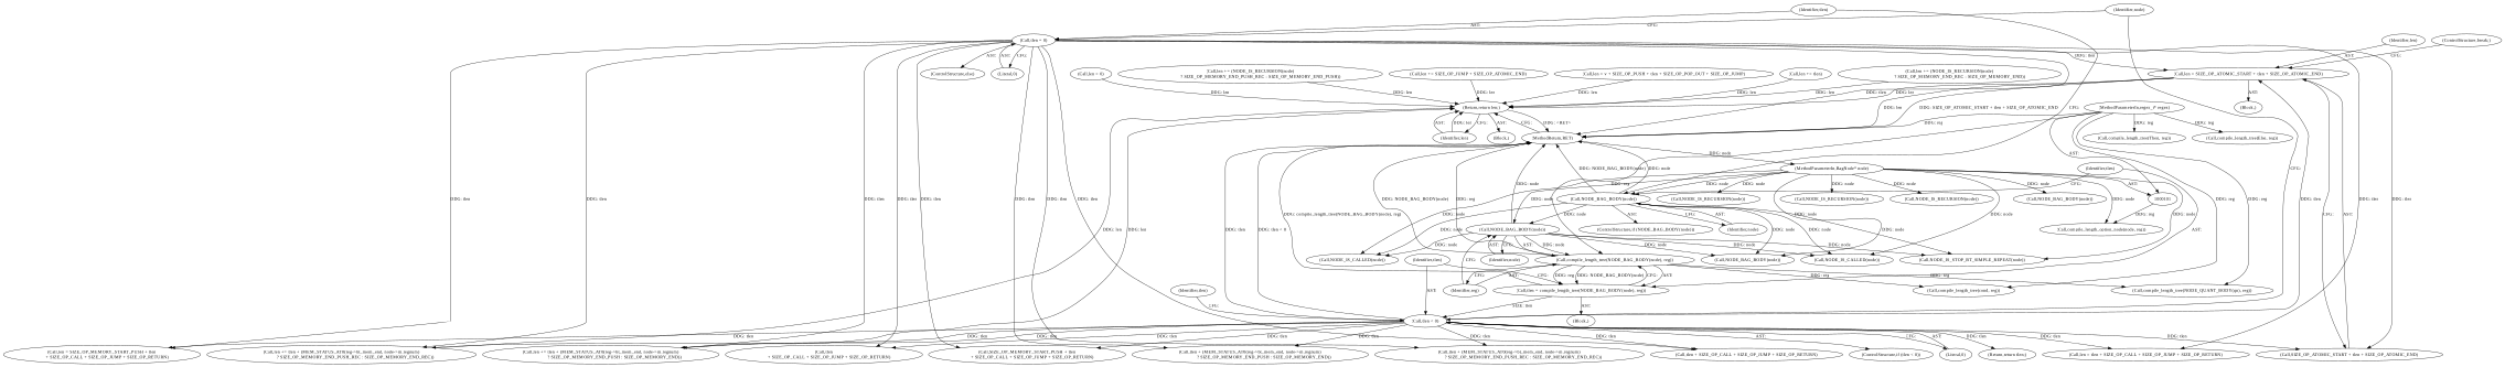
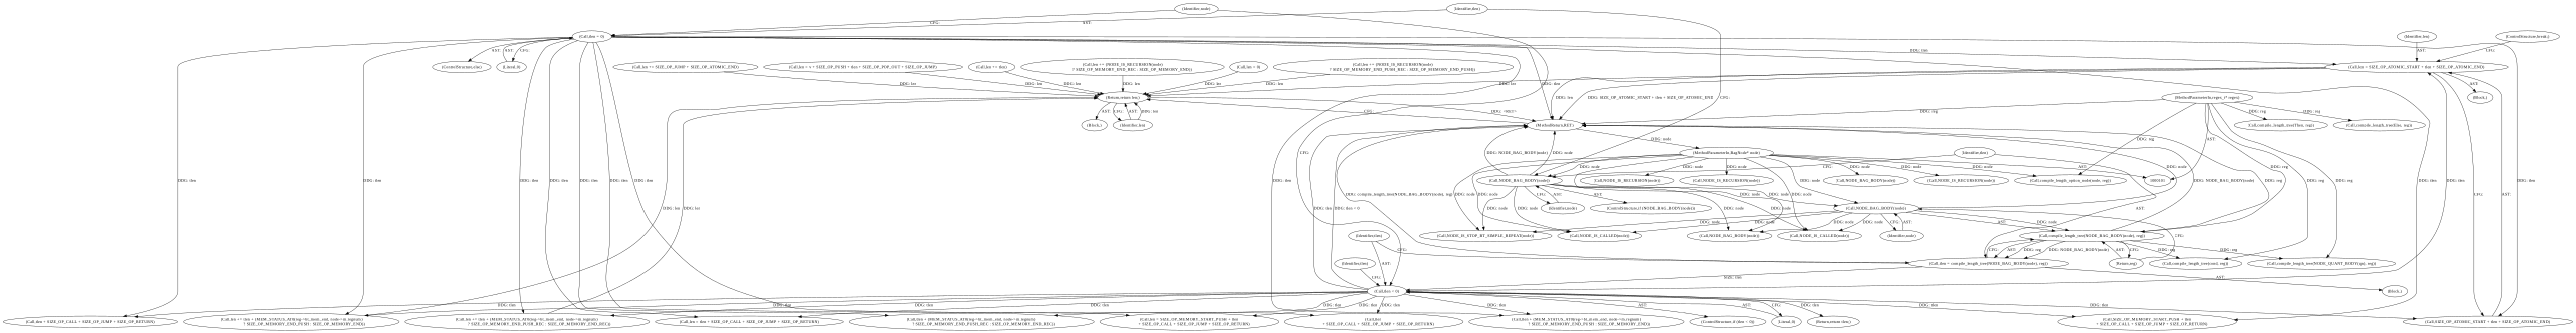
  digraph {
    fontname="Liberation Serif"
    node [fontname="Liberation Serif"]
    edge [fontname="Liberation Serif"]
    n1 [label="(Call,len = SIZE_OP_ATOMIC_START + tlen + SIZE_OP_ATOMIC_END)"]
    n2 [label="(Return,return len;)"]
    n3 [label="(Block,)"]
    n4 [label="(MethodReturn,RET)"]
    n5 [label="(Call,SIZE_OP_ATOMIC_START + tlen + SIZE_OP_ATOMIC_END)"]
    n6 [label="(Identifier,len)"]
    n7 [label="(Block,)"]
    n8 [label="(MethodParameterIn,BagNode* node)"]
    n9 [label="(Call,tlen < 0)"]
    n10 [label="(Call,len = tlen + SIZE_OP_CALL + SIZE_OP_JUMP + SIZE_OP_RETURN)"]
    n11 [label="(Call,tlen\n        + SIZE_OP_CALL + SIZE_OP_JUMP + SIZE_OP_RETURN)"]
    n12 [label="(Call,tlen + (MEM_STATUS_AT0(reg->bt_mem_end, node->m.regnum)\n                     ? SIZE_OP_MEMORY_END_PUSH : SIZE_OP_MEMORY_END))"]
    n13 [label="(Call,len += tlen + (MEM_STATUS_AT0(reg->bt_mem_end, node->m.regnum)\n                     ? SIZE_OP_MEMORY_END_PUSH_REC : SIZE_OP_MEMORY_END_REC))"]
    n14 [label="(Call,tlen + SIZE_OP_CALL + SIZE_OP_JUMP + SIZE_OP_RETURN)"]
    n15 [label="(ControlStructure,if (tlen < 0))"]
    n16 [label="(Literal,0)"]
    n17 [label="(Call,len += tlen + (MEM_STATUS_AT0(reg->bt_mem_end, node->m.regnum)\n                     ? SIZE_OP_MEMORY_END_PUSH : SIZE_OP_MEMORY_END))"]
    n18 [label="(Call,len = SIZE_OP_MEMORY_START_PUSH + tlen\n        + SIZE_OP_CALL + SIZE_OP_JUMP + SIZE_OP_RETURN)"]
    n19 [label="(Call,SIZE_OP_MEMORY_START_PUSH + tlen\n        + SIZE_OP_CALL + SIZE_OP_JUMP + SIZE_OP_RETURN)"]
    n20 [label="(Call,tlen + (MEM_STATUS_AT0(reg->bt_mem_end, node->m.regnum)\n                     ? SIZE_OP_MEMORY_END_PUSH_REC : SIZE_OP_MEMORY_END_REC))"]
    n21 [label="(Return,return tlen;)"]
    n22 [label="(Call,tlen = compile_length_tree(NODE_BAG_BODY(node), reg))"]
    n23 [label="(Call,compile_length_tree(NODE_BAG_BODY(node), reg))"]
    n24 [label="(Block,)"]
    n25 [label="(Call,compile_length_tree(NODE_QUANT_BODY(qn), reg))"]
-   n26 [label="(Identifier,reg)"]
+   n26 [label="(Return,reg)"]
    n27 [label="(Call,compile_length_tree(cond, reg))"]
    n28 [label="(Call,NODE_BAG_BODY(node))"]
    n29 [label="(Call,NODE_BAG_BODY(node))"]
    n30 [label="(Identifier,node)"]
    n31 [label="(Call,NODE_IS_CALLED(node))"]
    n32 [label="(Call,NODE_IS_STOP_BT_SIMPLE_REPEAT(node))"]
    n33 [label="(Call,NODE_IS_CALLED(node))"]
    n34 [label="(Call,NODE_BAG_BODY(node))"]
    n35 [label="(Identifier,node)"]
    n36 [label="(ControlStructure,if (NODE_BAG_BODY(node)))"]
    n37 [label="(Call,NODE_IS_RECURSION(node))"]
    n38 [label="(Call,compile_length_option_node(node, reg))"]
    n39 [label="(Call,NODE_IS_RECURSION(node))"]
    n40 [label="(Call,NODE_IS_RECURSION(node))"]
    n41 [label="(Call,NODE_BAG_BODY(node))"]
    1000101
    n43 [label="(MethodParameterIn,regex_t* regex)"]
    n44 [label="(Call,compile_length_tree(Then, reg))"]
    n45 [label="(Call,compile_length_tree(Else, reg))"]
    n46 [label="(Call,tlen = 0)"]
    n47 [label="(ControlStructure,else)"]
    n48 [label="(Literal,0)"]
    n49 [label="(Call,len = 0)"]
    n50 [label="(Call,len += (NODE_IS_RECURSION(node)\n                ? SIZE_OP_MEMORY_END_PUSH_REC : SIZE_OP_MEMORY_END_PUSH))"]
    n51 [label="(Identifier,tlen)"]
    n52 [label="(Identifier,tlen)"]
    n53 [label="(Call,len += SIZE_OP_JUMP + SIZE_OP_ATOMIC_END)"]
    n54 [label="(ControlStructure,break;)"]
    n55 [label="(Identifier,node)"]
    n56 [label="(Call,len = v + SIZE_OP_PUSH + tlen + SIZE_OP_POP_OUT + SIZE_OP_JUMP)"]
    n57 [label="(Identifier,tlen)"]
    n58 [label="(Identifier,tlen)"]
    n59 [label="(Identifier,len)"]
    n60 [label="(Call,len += tlen)"]
    n61 [label="(Call,len += (NODE_IS_RECURSION(node)\n                ? SIZE_OP_MEMORY_END_REC : SIZE_OP_MEMORY_END))"]
    n1 -> n2 [label="DDG: len"]
    n1 -> n3 [label="AST: "]
    n1 -> n4 [label="DDG: SIZE_OP_ATOMIC_START + tlen + SIZE_OP_ATOMIC_END"]
    n1 -> n4 [label="DDG: len"]
    n1 -> n5 [label="CFG: "]
    n2 -> n4 [label="DDG: <RET>"]
    n2 -> n6 [label="CFG: "]
    n2 -> n7 [label="AST: "]
    n4 -> n2 [label="CFG: "]
    n4 -> n8 [label="DDG: node"]
    n5 -> n1 [label="AST: "]
    n6 -> n2 [label="AST: "]
    n6 -> n2 [label="DDG: len"]
    n8 -> n28 [label="DDG: node"]
    n8 -> n29 [label="DDG: node"]
    n8 -> n31 [label="DDG: node"]
    n8 -> n32 [label="DDG: node"]
    n8 -> n33 [label="DDG: node"]
    n8 -> n34 [label="DDG: node"]
    n8 -> n37 [label="DDG: node"]
    n8 -> n38 [label="DDG: node"]
    n8 -> n39 [label="DDG: node"]
    n8 -> n40 [label="DDG: node"]
    n8 -> n41 [label="DDG: node"]
    n8 -> 1000101 [label="AST: "]
    n9 -> n1 [label="DDG: tlen"]
    n9 -> n4 [label="DDG: tlen"]
    n9 -> n4 [label="DDG: tlen < 0"]
    n9 -> n5 [label="DDG: tlen"]
    n9 -> n10 [label="DDG: tlen"]
    n9 -> n11 [label="DDG: tlen"]
    n9 -> n12 [label="DDG: tlen"]
    n9 -> n13 [label="DDG: tlen"]
    n9 -> n14 [label="DDG: tlen"]
    n9 -> n15 [label="AST: "]
    n9 -> n16 [label="CFG: "]
    n9 -> n17 [label="DDG: tlen"]
    n9 -> n18 [label="DDG: tlen"]
    n9 -> n19 [label="DDG: tlen"]
    n9 -> n20 [label="DDG: tlen"]
    n9 -> n21 [label="DDG: tlen"]
    n13 -> n2 [label="DDG: len"]
    n16 -> n9 [label="AST: "]
    n17 -> n2 [label="DDG: len"]
    n22 -> n4 [label="DDG: compile_length_tree(NODE_BAG_BODY(node), reg)"]
    n22 -> n9 [label="SIZE: tlen"]
    n22 -> n23 [label="CFG: "]
    n22 -> n24 [label="AST: "]
    n23 -> n4 [label="DDG: reg"]
    n23 -> n4 [label="DDG: NODE_BAG_BODY(node)"]
    n23 -> n22 [label="AST: "]
    n23 -> n22 [label="DDG: NODE_BAG_BODY(node)"]
    n23 -> n22 [label="DDG: reg"]
    n23 -> n25 [label="DDG: reg"]
    n23 -> n26 [label="CFG: "]
    n23 -> n27 [label="DDG: reg"]
    n26 -> n23 [label="AST: "]
    n26 -> n28 [label="CFG: "]
    n28 -> n4 [label="DDG: node"]
    n28 -> n23 [label="AST: "]
    n28 -> n23 [label="DDG: node"]
    n28 -> n29 [label="DDG: node"]
    n28 -> n30 [label="CFG: "]
    n28 -> n31 [label="DDG: node"]
    n28 -> n32 [label="DDG: node"]
    n28 -> n33 [label="DDG: node"]
    n30 -> n28 [label="AST: "]
    n34 -> n4 [label="DDG: NODE_BAG_BODY(node)"]
    n34 -> n4 [label="DDG: node"]
    n34 -> n28 [label="DDG: node"]
    n34 -> n29 [label="DDG: node"]
    n34 -> n31 [label="DDG: node"]
    n34 -> n32 [label="DDG: node"]
    n34 -> n33 [label="DDG: node"]
    n34 -> n35 [label="CFG: "]
    n34 -> n36 [label="AST: "]
    n35 -> n34 [label="AST: "]
    n43 -> n4 [label="DDG: reg"]
    n43 -> n23 [label="DDG: reg"]
    n43 -> n25 [label="DDG: reg"]
    n43 -> n27 [label="DDG: reg"]
-   1000101 -> n38 [label="DDG: reg"]
+   n43 -> n38 [label="DDG: reg"]
    n43 -> 1000101 [label="AST: "]
    n43 -> n44 [label="DDG: reg"]
    n43 -> n45 [label="DDG: reg"]
    n46 -> n1 [label="DDG: tlen"]
    n46 -> n4 [label="DDG: tlen"]
    n46 -> n5 [label="DDG: tlen"]
    n46 -> n10 [label="DDG: tlen"]
    n46 -> n11 [label="DDG: tlen"]
    n46 -> n12 [label="DDG: tlen"]
    n46 -> n13 [label="DDG: tlen"]
    n46 -> n14 [label="DDG: tlen"]
    n46 -> n17 [label="DDG: tlen"]
    n46 -> n18 [label="DDG: tlen"]
    n46 -> n19 [label="DDG: tlen"]
    n46 -> n20 [label="DDG: tlen"]
    n46 -> n47 [label="AST: "]
    n46 -> n48 [label="CFG: "]
    n48 -> n46 [label="AST: "]
    n49 -> n2 [label="DDG: len"]
    n50 -> n2 [label="DDG: len"]
    n51 -> n9 [label="AST: "]
    n51 -> n22 [label="CFG: "]
    n52 -> n34 [label="CFG: "]
    n52 -> n46 [label="AST: "]
    n53 -> n2 [label="DDG: len"]
    n54 -> n1 [label="CFG: "]
    n55 -> n9 [label="CFG: "]
    n55 -> n46 [label="CFG: "]
    n56 -> n2 [label="DDG: len"]
    n57 -> n9 [label="CFG: "]
    n58 -> n22 [label="AST: "]
    n58 -> n34 [label="CFG: "]
    n59 -> n1 [label="AST: "]
    n60 -> n2 [label="DDG: len"]
    n61 -> n2 [label="DDG: len"]
  }
